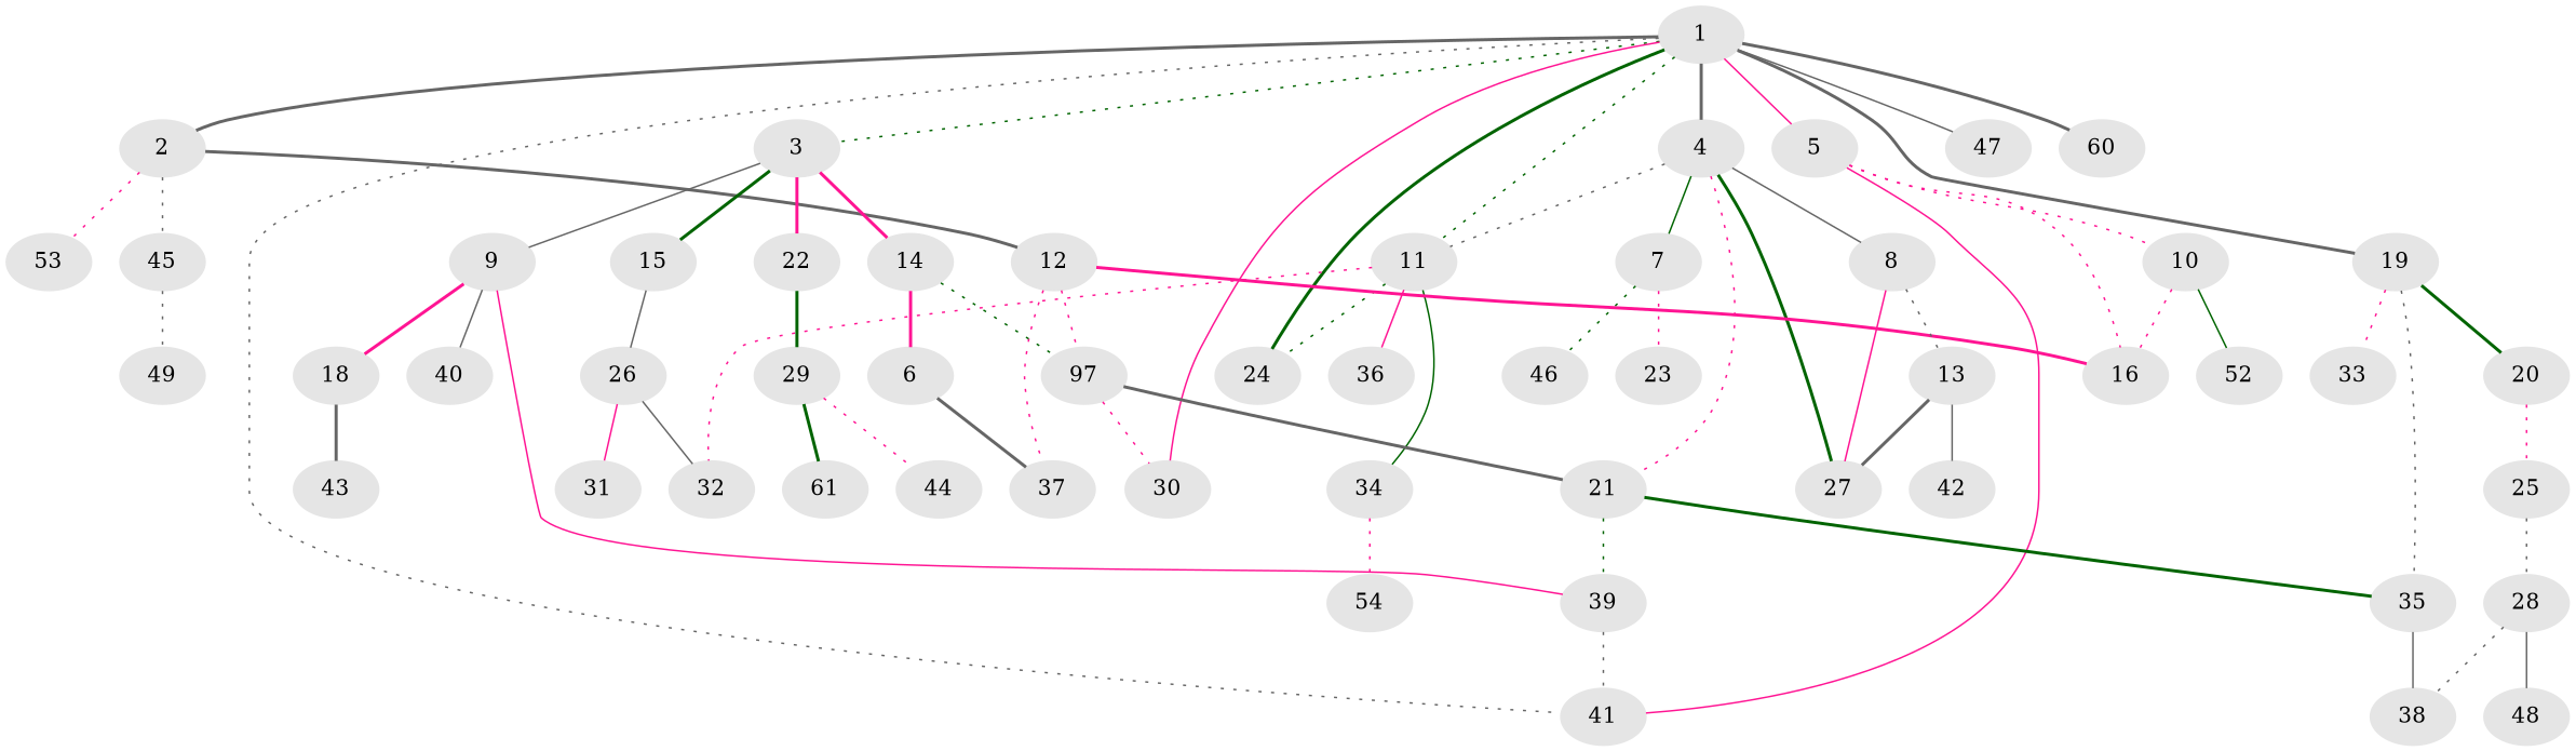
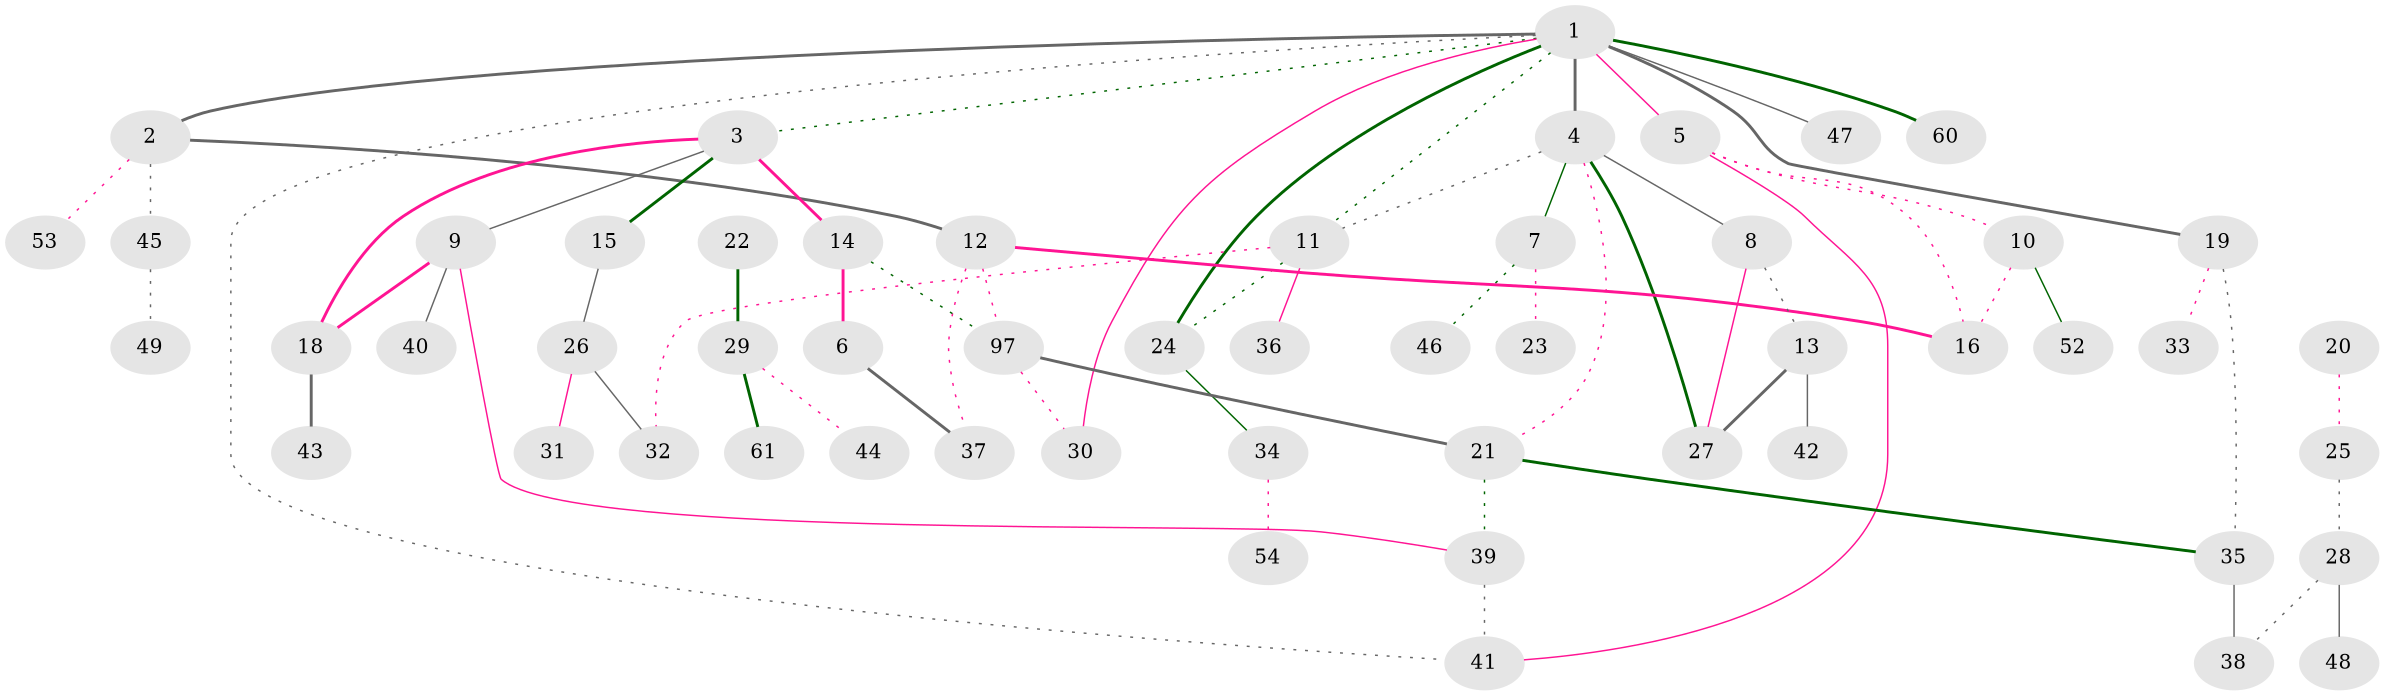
  graph {
    node [color=gray90 style=filled]
    edge [color=gray40 style=dotted weight=1.0]
    1
    2
    3
    4
    5
    11
    19
    24
    30
    41
    47
    n12 [label=60]
    12
    45
    53
    9
    14
    15
    22
    7
    8
    21
    27
    10
    16
    32
    34
    36
    35
    20
    33
    38
    37
    n34 [label=97]
    49
    6
    18
    39
    40
    26
    29
    23
    46
    13
    52
    42
    43
    54
    31
    25
    28
    44
    n53 [label=61]
    48
    1 -- 2 [style=bold]
    1 -- 3 [color=darkgreen]
    1 -- 4 [style=bold weight=2.0]
    1 -- 5 [color=deeppink style=solid weight=4.0]
    1 -- 11 [color=darkgreen]
    1 -- 19 [style=bold]
    1 -- 24 [color=darkgreen style=bold]
    1 -- 30 [color=deeppink style=solid]
    1 -- 41
    1 -- 47 [style=solid]
-   1 -- n12 [style=bold]
+   1 -- n12 [color=darkgreen style=bold]
    2 -- 12 [style=bold]
    2 -- 45
    2 -- 53 [color=deeppink]
    3 -- 9 [style=solid]
    3 -- 14 [color=deeppink style=bold weight=2.0]
    3 -- 15 [color=darkgreen style=bold]
-   3 -- 22 [color=deeppink style=bold]
+   3 -- 18 [color=deeppink style=bold]
    4 -- 11
    4 -- 7 [color=darkgreen style=solid]
    4 -- 8 [style=solid weight=2.0]
    4 -- 21 [color=deeppink]
    4 -- 27 [color=darkgreen style=bold]
    5 -- 41 [color=deeppink style=solid]
    5 -- 10 [color=deeppink]
    5 -- 16 [color=deeppink]
    11 -- 24 [color=darkgreen]
    11 -- 32 [color=deeppink]
-   11 -- 34 [color=darkgreen style=solid]
+   24 -- 34 [color=darkgreen style=solid]
    11 -- 36 [color=deeppink style=solid]
    19 -- 35
-   19 -- 20 [color=darkgreen style=bold]
    19 -- 33 [color=deeppink]
    12 -- 16 [color=deeppink style=bold]
    12 -- 37 [color=deeppink]
    12 -- n34 [color=deeppink]
    45 -- 49
    9 -- 18 [color=deeppink style=bold]
    9 -- 39 [color=deeppink style=solid]
    9 -- 40 [style=solid]
    14 -- n34 [color=darkgreen]
    14 -- 6 [color=deeppink style=bold]
    15 -- 26 [style=solid]
    22 -- 29 [color=darkgreen style=bold]
    7 -- 23 [color=deeppink]
    7 -- 46 [color=darkgreen]
    8 -- 27 [color=deeppink style=solid]
    8 -- 13
    21 -- 35 [color=darkgreen style=bold]
    21 -- 39 [color=darkgreen]
    10 -- 16 [color=deeppink]
    10 -- 52 [color=darkgreen style=solid]
    34 -- 54 [color=deeppink]
    35 -- 38 [style=solid]
    20 -- 25 [color=deeppink weight=2.0]
    n34 -- 30 [color=deeppink]
    n34 -- 21 [style=bold]
    6 -- 37 [style=bold]
    18 -- 43 [style=bold]
    39 -- 41
    26 -- 32 [style=solid]
    26 -- 31 [color=deeppink style=solid]
    29 -- 44 [color=deeppink]
    29 -- n53 [color=darkgreen style=bold]
    13 -- 27 [style=bold weight=2.0]
    13 -- 42 [style=solid]
    25 -- 28
    28 -- 38
    28 -- 48 [style=solid]
  }
